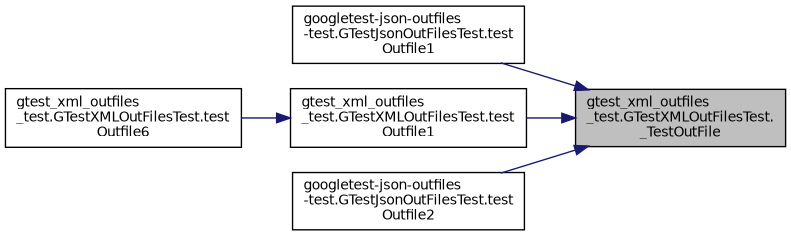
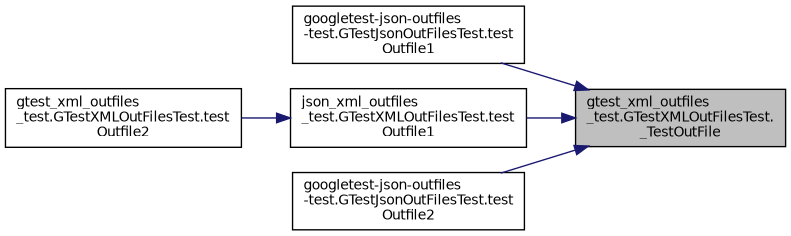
  digraph {
    rankdir=RL
    node [color=black fontname=Helvetica fontsize=10 shape=record]
    edge [color=midnightblue dir=back fontname=Helvetica fontsize=10 labelfontname=Helvetica labelfontsize=10 style=solid]
    n1 [fillcolor=grey75 fontcolor=black height=0.2 label="gtest_xml_outfiles\l_test.GTestXMLOutFilesTest.\l_TestOutFile" style=filled width=0.4]
    n2 [height=0.2 label="googletest-json-outfiles\l-test.GTestJsonOutFilesTest.test\lOutfile1" width=0.4]
-   n3 [height=0.2 label="gtest_xml_outfiles\l_test.GTestXMLOutFilesTest.test\lOutfile1" width=0.4]
+   n3 [height=0.2 label="json_xml_outfiles\l_test.GTestXMLOutFilesTest.test\lOutfile1" width=0.4]
    n4 [height=0.2 label="googletest-json-outfiles\l-test.GTestJsonOutFilesTest.test\lOutfile2" width=0.4]
-   n5 [height=0.2 label="gtest_xml_outfiles\l_test.GTestXMLOutFilesTest.test\lOutfile6" width=0.4]
+   n5 [height=0.2 label="gtest_xml_outfiles\l_test.GTestXMLOutFilesTest.test\lOutfile2" width=0.4]
    n1 -> n2
    n1 -> n3
    n1 -> n4
    n3 -> n5
  }
